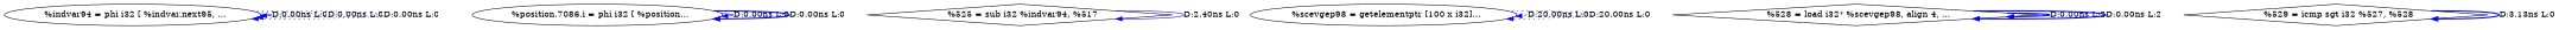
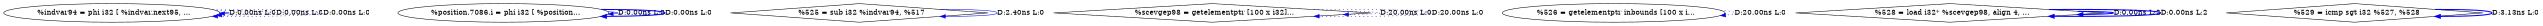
  digraph {
    node [shape=diamond]
    edge [color=blue style=dotted]
    n1 [label="  %indvar94 = phi i32 [ %indvar.next95, ..." shape=ellipse]
    n2 [label="  %position.7086.i = phi i32 [ %position..." shape=ellipse]
    n3 [label="  %525 = sub i32 %indvar94, %517"]
-   n4 [label="  %scevgep98 = getelementptr [100 x i32]..." shape=ellipse]
+   n4 [label="  %scevgep98 = getelementptr [100 x i32]..."]
+   n5 [label="  %526 = getelementptr inbounds [100 x i..." shape=ellipse]
    n6 [label="  %528 = load i32* %scevgep98, align 4, ..."]
    n7 [label="  %529 = icmp sgt i32 %527, %528"]
    n1 -> n1 [label="D:0.00ns L:0" style=solid]
    n1 -> n1 [label="D:0.00ns L:0"]
    n1 -> n1 [label="D:0.00ns L:0"]
    n2 -> n2 [label="D:0.00ns L:0" style=solid]
    n2 -> n2 [label="D:0.00ns L:0" style=bold]
    n3 -> n3 [label="D:2.40ns L:0" style=solid]
    n4 -> n4 [label="D:20.00ns L:0"]
    n4 -> n4 [label="D:20.00ns L:0"]
+   n5 -> n5 [label="D:20.00ns L:0"]
    n6 -> n6 [label="D:0.00ns L:2" style=bold]
    n6 -> n6 [label="D:0.00ns L:2" style=bold]
    n7 -> n7 [label="D:3.13ns L:0" style=bold]
  }
